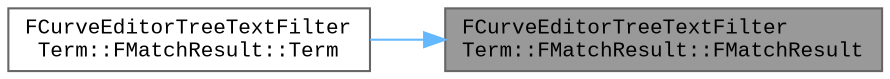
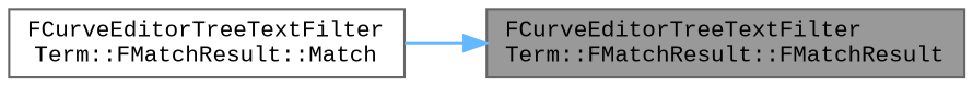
  digraph {
    rankdir=RL
    fontname="Liberation Mono"
    node [fontname="Liberation Mono" fontsize=10 shape=box style=filled]
    n1 [color=gray40 fillcolor=grey60 fontcolor=black height=0.2 label="FCurveEditorTreeTextFilter\lTerm::FMatchResult::FMatchResult" width=0.4]
-   n2 [color=grey40 fillcolor=white height=0.2 label="FCurveEditorTreeTextFilter\lTerm::FMatchResult::Term" width=0.4]
+   n2 [color=grey40 fillcolor=white height=0.2 label="FCurveEditorTreeTextFilter\lTerm::FMatchResult::Match" width=0.4]
    n1 -> n2 [color=steelblue1 dir=back fontname="Liberation Mono" fontsize=10 labelfontname=Helvetica labelfontsize=10 style=solid]
  }
